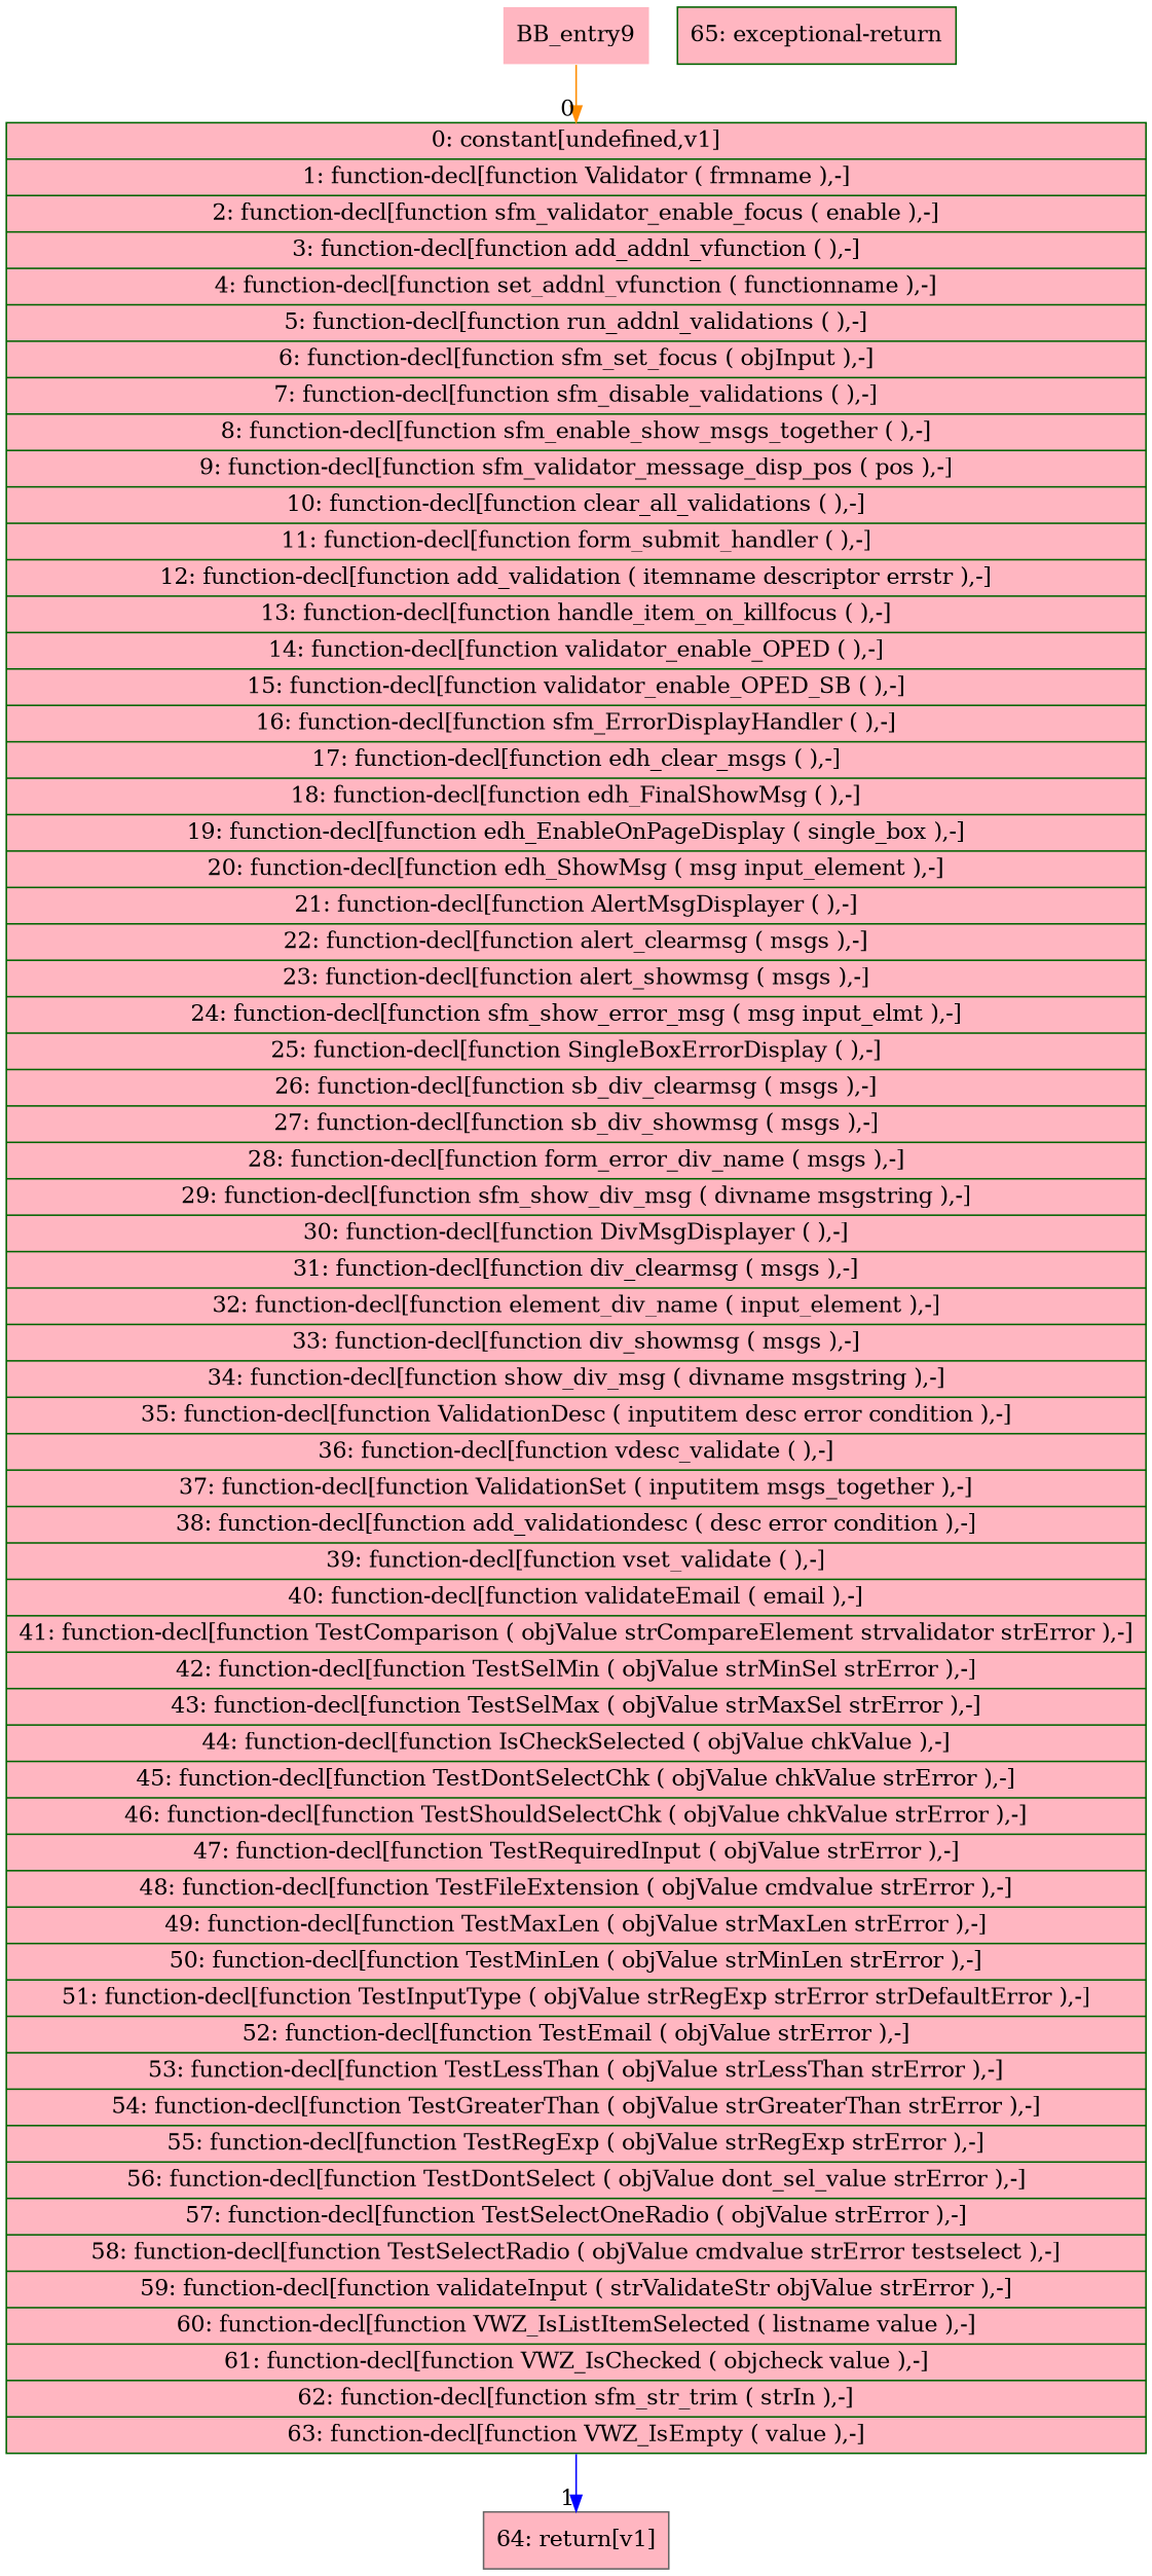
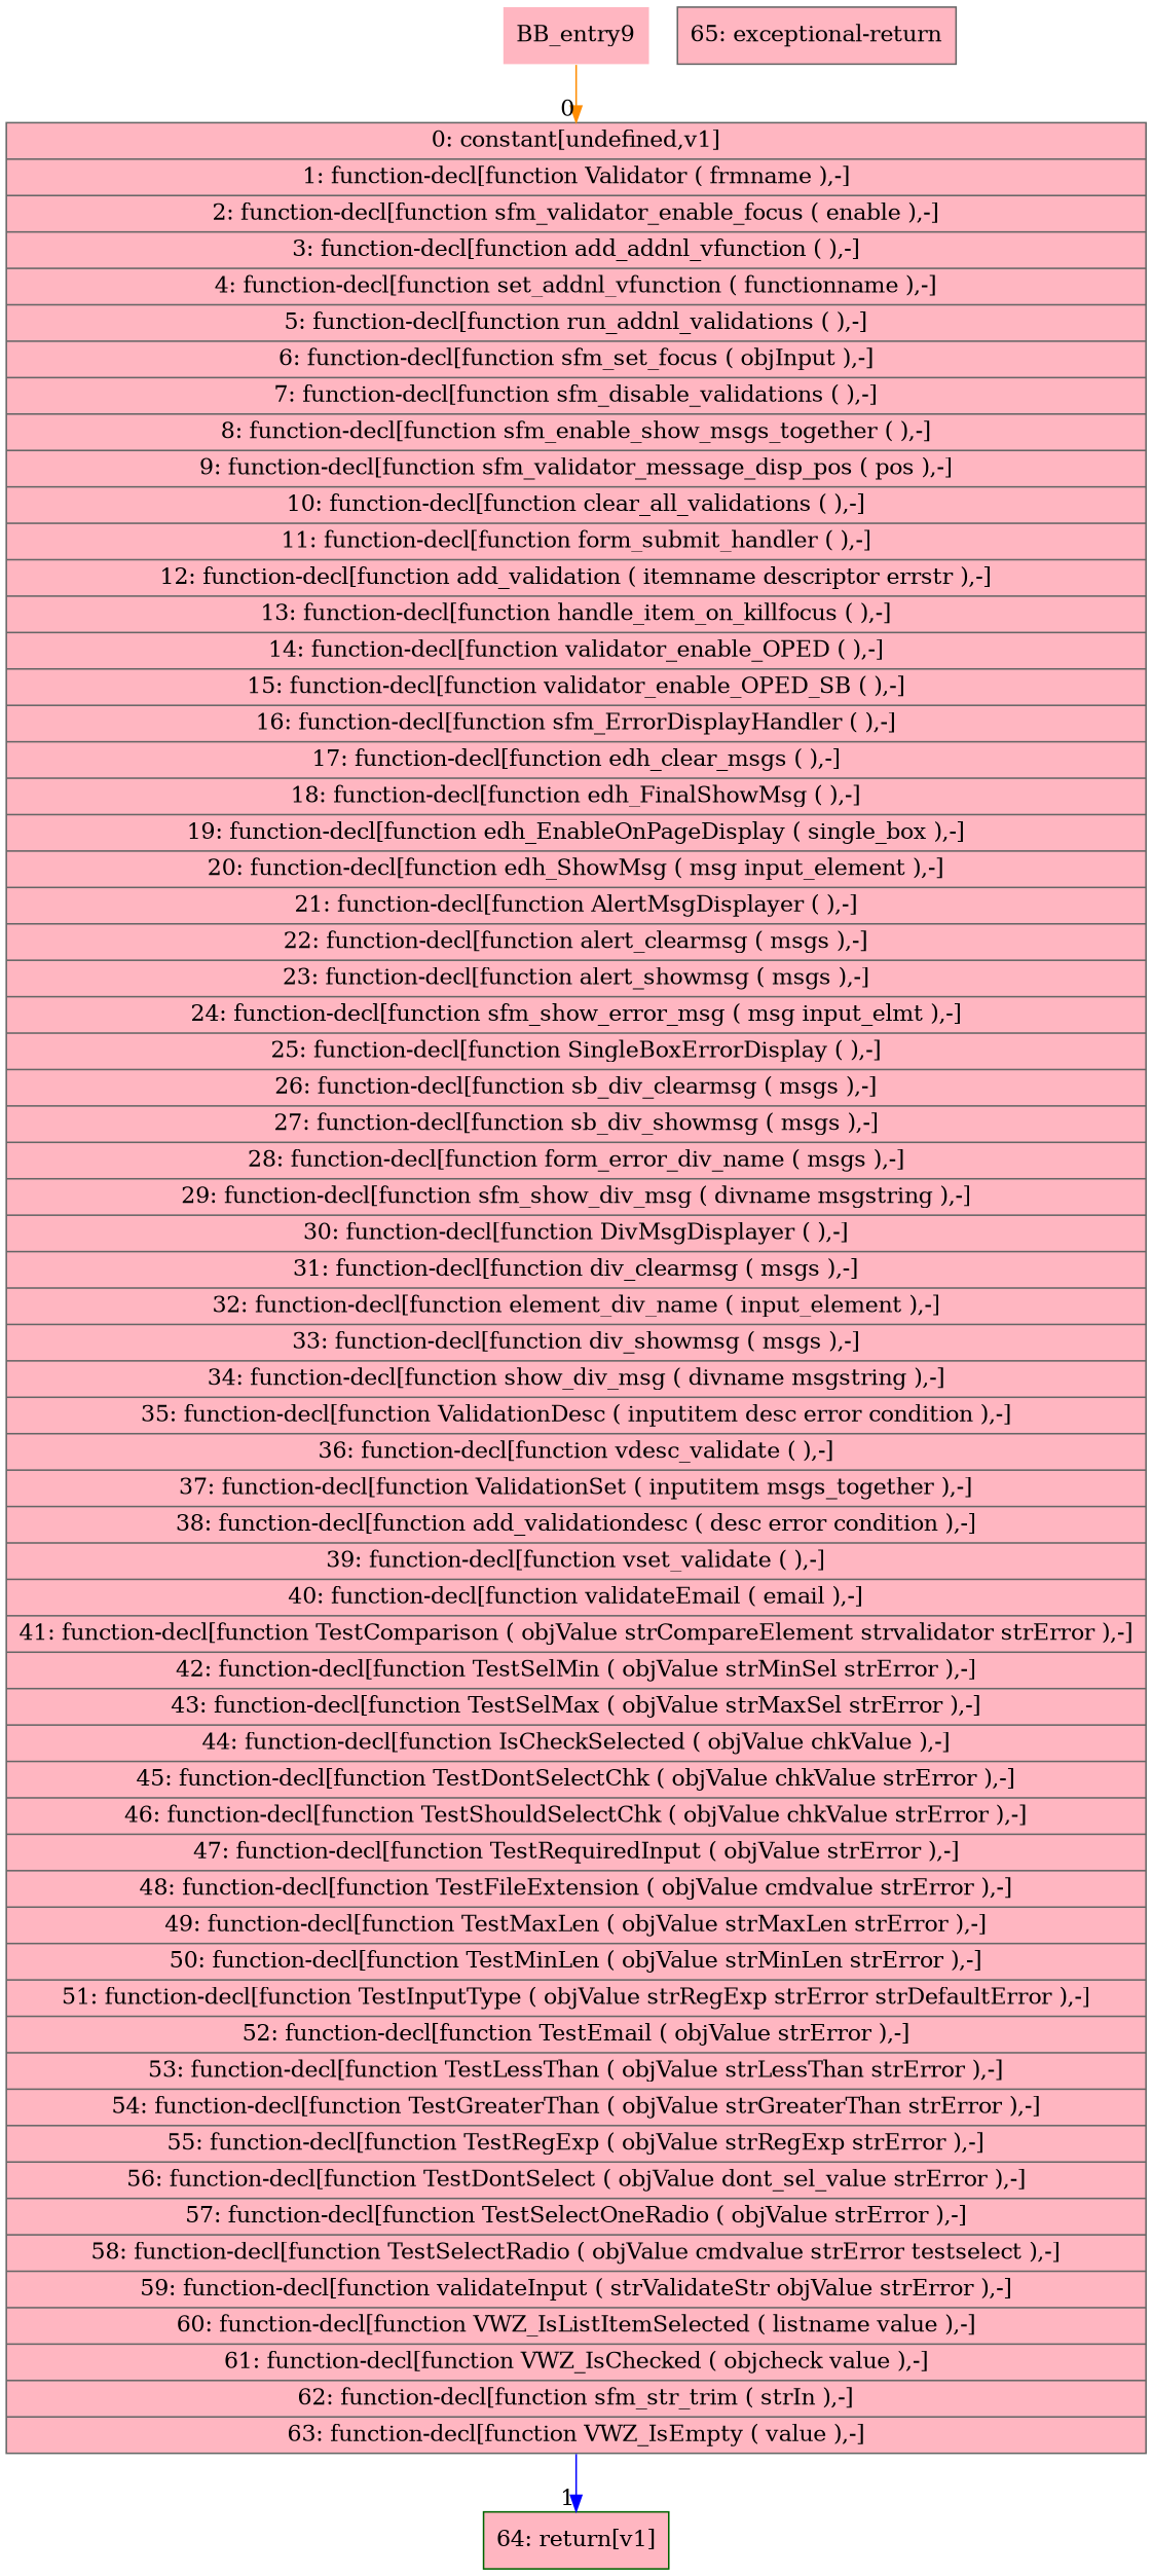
  digraph {
    rankdir=TD
    node [color=darkgreen fillcolor=lightpink shape=record style=filled]
    edge [headport=n tailport=s]
    n1 [label=BB_entry9 shape=none]
-   n2 [label="{0: constant[undefined,v1]|1: function-decl[function Validator ( frmname ),-]|2: function-decl[function sfm_validator_enable_focus ( enable ),-]|3: function-decl[function add_addnl_vfunction ( ),-]|4: function-decl[function set_addnl_vfunction ( functionname ),-]|5: function-decl[function run_addnl_validations ( ),-]|6: function-decl[function sfm_set_focus ( objInput ),-]|7: function-decl[function sfm_disable_validations ( ),-]|8: function-decl[function sfm_enable_show_msgs_together ( ),-]|9: function-decl[function sfm_validator_message_disp_pos ( pos ),-]|10: function-decl[function clear_all_validations ( ),-]|11: function-decl[function form_submit_handler ( ),-]|12: function-decl[function add_validation ( itemname descriptor errstr ),-]|13: function-decl[function handle_item_on_killfocus ( ),-]|14: function-decl[function validator_enable_OPED ( ),-]|15: function-decl[function validator_enable_OPED_SB ( ),-]|16: function-decl[function sfm_ErrorDisplayHandler ( ),-]|17: function-decl[function edh_clear_msgs ( ),-]|18: function-decl[function edh_FinalShowMsg ( ),-]|19: function-decl[function edh_EnableOnPageDisplay ( single_box ),-]|20: function-decl[function edh_ShowMsg ( msg input_element ),-]|21: function-decl[function AlertMsgDisplayer ( ),-]|22: function-decl[function alert_clearmsg ( msgs ),-]|23: function-decl[function alert_showmsg ( msgs ),-]|24: function-decl[function sfm_show_error_msg ( msg input_elmt ),-]|25: function-decl[function SingleBoxErrorDisplay ( ),-]|26: function-decl[function sb_div_clearmsg ( msgs ),-]|27: function-decl[function sb_div_showmsg ( msgs ),-]|28: function-decl[function form_error_div_name ( msgs ),-]|29: function-decl[function sfm_show_div_msg ( divname msgstring ),-]|30: function-decl[function DivMsgDisplayer ( ),-]|31: function-decl[function div_clearmsg ( msgs ),-]|32: function-decl[function element_div_name ( input_element ),-]|33: function-decl[function div_showmsg ( msgs ),-]|34: function-decl[function show_div_msg ( divname msgstring ),-]|35: function-decl[function ValidationDesc ( inputitem desc error condition ),-]|36: function-decl[function vdesc_validate ( ),-]|37: function-decl[function ValidationSet ( inputitem msgs_together ),-]|38: function-decl[function add_validationdesc ( desc error condition ),-]|39: function-decl[function vset_validate ( ),-]|40: function-decl[function validateEmail ( email ),-]|41: function-decl[function TestComparison ( objValue strCompareElement strvalidator strError ),-]|42: function-decl[function TestSelMin ( objValue strMinSel strError ),-]|43: function-decl[function TestSelMax ( objValue strMaxSel strError ),-]|44: function-decl[function IsCheckSelected ( objValue chkValue ),-]|45: function-decl[function TestDontSelectChk ( objValue chkValue strError ),-]|46: function-decl[function TestShouldSelectChk ( objValue chkValue strError ),-]|47: function-decl[function TestRequiredInput ( objValue strError ),-]|48: function-decl[function TestFileExtension ( objValue cmdvalue strError ),-]|49: function-decl[function TestMaxLen ( objValue strMaxLen strError ),-]|50: function-decl[function TestMinLen ( objValue strMinLen strError ),-]|51: function-decl[function TestInputType ( objValue strRegExp strError strDefaultError ),-]|52: function-decl[function TestEmail ( objValue strError ),-]|53: function-decl[function TestLessThan ( objValue strLessThan strError ),-]|54: function-decl[function TestGreaterThan ( objValue strGreaterThan strError ),-]|55: function-decl[function TestRegExp ( objValue strRegExp strError ),-]|56: function-decl[function TestDontSelect ( objValue dont_sel_value strError ),-]|57: function-decl[function TestSelectOneRadio ( objValue strError ),-]|58: function-decl[function TestSelectRadio ( objValue cmdvalue strError testselect ),-]|59: function-decl[function validateInput ( strValidateStr objValue strError ),-]|60: function-decl[function VWZ_IsListItemSelected ( listname value ),-]|61: function-decl[function VWZ_IsChecked ( objcheck value ),-]|62: function-decl[function sfm_str_trim ( strIn ),-]|63: function-decl[function VWZ_IsEmpty ( value ),-]}"]
-   n3 [color=gray40 label="{64: return[v1]}"]
-   n4 [label="{65: exceptional-return}"]
+   n2 [color=gray40 label="{0: constant[undefined,v1]|1: function-decl[function Validator ( frmname ),-]|2: function-decl[function sfm_validator_enable_focus ( enable ),-]|3: function-decl[function add_addnl_vfunction ( ),-]|4: function-decl[function set_addnl_vfunction ( functionname ),-]|5: function-decl[function run_addnl_validations ( ),-]|6: function-decl[function sfm_set_focus ( objInput ),-]|7: function-decl[function sfm_disable_validations ( ),-]|8: function-decl[function sfm_enable_show_msgs_together ( ),-]|9: function-decl[function sfm_validator_message_disp_pos ( pos ),-]|10: function-decl[function clear_all_validations ( ),-]|11: function-decl[function form_submit_handler ( ),-]|12: function-decl[function add_validation ( itemname descriptor errstr ),-]|13: function-decl[function handle_item_on_killfocus ( ),-]|14: function-decl[function validator_enable_OPED ( ),-]|15: function-decl[function validator_enable_OPED_SB ( ),-]|16: function-decl[function sfm_ErrorDisplayHandler ( ),-]|17: function-decl[function edh_clear_msgs ( ),-]|18: function-decl[function edh_FinalShowMsg ( ),-]|19: function-decl[function edh_EnableOnPageDisplay ( single_box ),-]|20: function-decl[function edh_ShowMsg ( msg input_element ),-]|21: function-decl[function AlertMsgDisplayer ( ),-]|22: function-decl[function alert_clearmsg ( msgs ),-]|23: function-decl[function alert_showmsg ( msgs ),-]|24: function-decl[function sfm_show_error_msg ( msg input_elmt ),-]|25: function-decl[function SingleBoxErrorDisplay ( ),-]|26: function-decl[function sb_div_clearmsg ( msgs ),-]|27: function-decl[function sb_div_showmsg ( msgs ),-]|28: function-decl[function form_error_div_name ( msgs ),-]|29: function-decl[function sfm_show_div_msg ( divname msgstring ),-]|30: function-decl[function DivMsgDisplayer ( ),-]|31: function-decl[function div_clearmsg ( msgs ),-]|32: function-decl[function element_div_name ( input_element ),-]|33: function-decl[function div_showmsg ( msgs ),-]|34: function-decl[function show_div_msg ( divname msgstring ),-]|35: function-decl[function ValidationDesc ( inputitem desc error condition ),-]|36: function-decl[function vdesc_validate ( ),-]|37: function-decl[function ValidationSet ( inputitem msgs_together ),-]|38: function-decl[function add_validationdesc ( desc error condition ),-]|39: function-decl[function vset_validate ( ),-]|40: function-decl[function validateEmail ( email ),-]|41: function-decl[function TestComparison ( objValue strCompareElement strvalidator strError ),-]|42: function-decl[function TestSelMin ( objValue strMinSel strError ),-]|43: function-decl[function TestSelMax ( objValue strMaxSel strError ),-]|44: function-decl[function IsCheckSelected ( objValue chkValue ),-]|45: function-decl[function TestDontSelectChk ( objValue chkValue strError ),-]|46: function-decl[function TestShouldSelectChk ( objValue chkValue strError ),-]|47: function-decl[function TestRequiredInput ( objValue strError ),-]|48: function-decl[function TestFileExtension ( objValue cmdvalue strError ),-]|49: function-decl[function TestMaxLen ( objValue strMaxLen strError ),-]|50: function-decl[function TestMinLen ( objValue strMinLen strError ),-]|51: function-decl[function TestInputType ( objValue strRegExp strError strDefaultError ),-]|52: function-decl[function TestEmail ( objValue strError ),-]|53: function-decl[function TestLessThan ( objValue strLessThan strError ),-]|54: function-decl[function TestGreaterThan ( objValue strGreaterThan strError ),-]|55: function-decl[function TestRegExp ( objValue strRegExp strError ),-]|56: function-decl[function TestDontSelect ( objValue dont_sel_value strError ),-]|57: function-decl[function TestSelectOneRadio ( objValue strError ),-]|58: function-decl[function TestSelectRadio ( objValue cmdvalue strError testselect ),-]|59: function-decl[function validateInput ( strValidateStr objValue strError ),-]|60: function-decl[function VWZ_IsListItemSelected ( listname value ),-]|61: function-decl[function VWZ_IsChecked ( objcheck value ),-]|62: function-decl[function sfm_str_trim ( strIn ),-]|63: function-decl[function VWZ_IsEmpty ( value ),-]}"]
+   n3 [label="{64: return[v1]}"]
+   n4 [color=gray40 label="{65: exceptional-return}"]
    n1 -> n2 [color=darkorange headlabel="    0"]
    n2 -> n3 [color=blue headlabel="      1"]
  }
